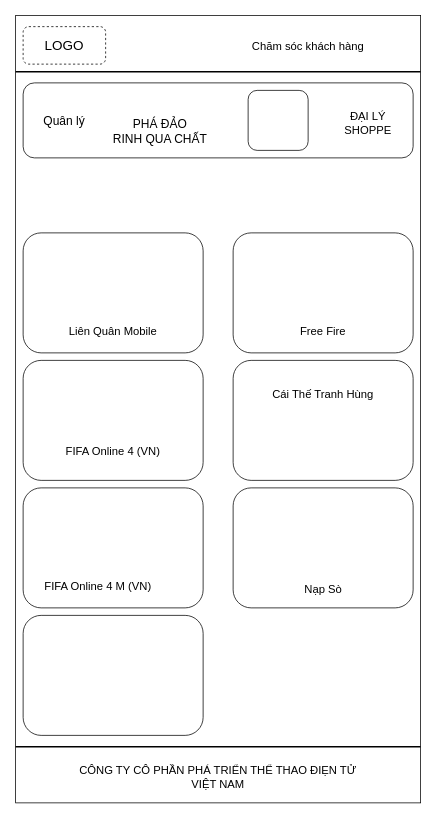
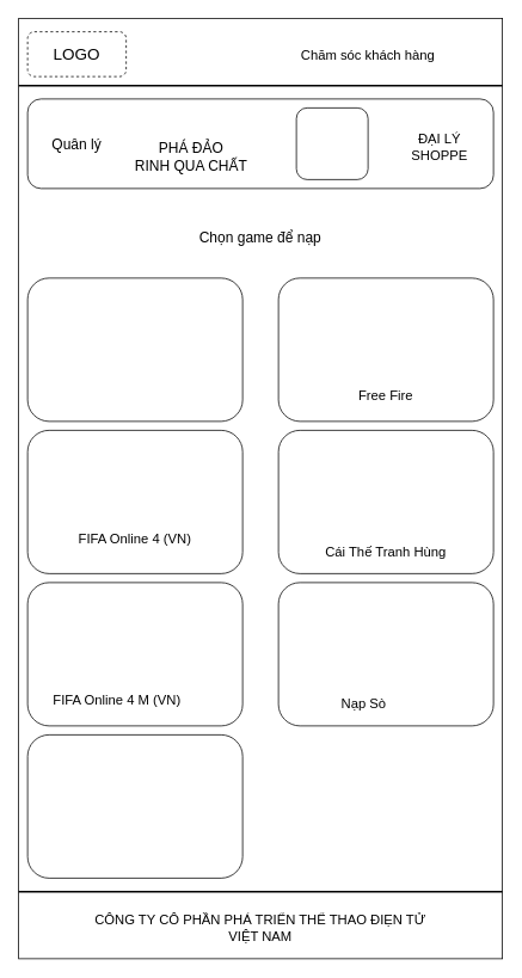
  <mxCell id="0" />
  <mxCell id="1" parent="0" />
  <mxCell id="2" value="" style="rounded=0;whiteSpace=wrap;html=1;" parent="1" vertex="1"><mxGeometry x="20" y="20" width="540" height="1050" as="geometry" /></mxCell>
  <mxCell id="3" value="&lt;font style=&quot;font-size: 18px;&quot;&gt;LOGO&lt;/font&gt;" style="rounded=1;whiteSpace=wrap;html=1;dashed=1;" parent="1" vertex="1"><mxGeometry x="30" y="35" width="110" height="50" as="geometry" /></mxCell>
  <mxCell id="4" value="&lt;font style=&quot;font-size: 15px;&quot;&gt;Chăm sóc khách hàng&lt;/font&gt;" style="text;strokeColor=none;align=center;fillColor=none;html=1;verticalAlign=middle;whiteSpace=wrap;rounded=0;" parent="1" vertex="1"><mxGeometry x="320" y="45" width="180" height="30" as="geometry" /></mxCell>
  <mxCell id="5" value="" style="shape=image;html=1;verticalAlign=top;verticalLabelPosition=bottom;labelBackgroundColor=#ffffff;imageAspect=0;aspect=fixed;image=https://cdn1.iconfinder.com/data/icons/ionicons-fill-vol-2/512/menu-128.png" parent="1" vertex="1"><mxGeometry x="500" y="40" width="40" height="40" as="geometry" /></mxCell>
  <mxCell id="6" value="" style="line;strokeWidth=2;html=1;" parent="1" vertex="1"><mxGeometry x="20" y="90" width="540" height="10" as="geometry" /></mxCell>
  <mxCell id="7" value="" style="rounded=1;whiteSpace=wrap;html=1;" parent="1" vertex="1"><mxGeometry x="30" y="110" width="520" height="100" as="geometry" /></mxCell>
  <mxCell id="8" value="&lt;font style=&quot;font-size: 16px;&quot;&gt;Quân lý&lt;/font&gt;" style="text;strokeColor=none;align=center;fillColor=none;html=1;verticalAlign=middle;whiteSpace=wrap;rounded=0;" parent="1" vertex="1"><mxGeometry x="30" y="145" width="110" height="30" as="geometry" /></mxCell>
  <mxCell id="9" value="&lt;font style=&quot;font-size: 16px;&quot;&gt;PHÁ ĐẢO&amp;nbsp;&lt;br&gt;RINH QUA CHẤT&amp;nbsp;&lt;/font&gt;" style="text;strokeColor=none;align=center;fillColor=none;html=1;verticalAlign=middle;whiteSpace=wrap;rounded=0;" parent="1" vertex="1"><mxGeometry x="130" y="150" width="170" height="50" as="geometry" /></mxCell>
  <mxCell id="10" value="" style="rounded=1;whiteSpace=wrap;html=1;" parent="1" vertex="1"><mxGeometry x="330" y="120" width="80" height="80" as="geometry" /></mxCell>
  <mxCell id="11" value="&lt;font style=&quot;font-size: 15px;&quot;&gt;ĐẠI LÝ&lt;br&gt;SHOPPE&lt;/font&gt;" style="text;strokeColor=none;align=center;fillColor=none;html=1;verticalAlign=middle;whiteSpace=wrap;rounded=0;" parent="1" vertex="1"><mxGeometry x="440" y="135" width="100" height="55" as="geometry" /></mxCell>
+ <mxCell id="12" value="&lt;font style=&quot;font-size: 16px;&quot;&gt;Chọn game để nạp&lt;/font&gt;" style="text;strokeColor=none;align=center;fillColor=none;html=1;verticalAlign=middle;whiteSpace=wrap;rounded=0;" parent="1" vertex="1"><mxGeometry x="200" y="250" width="180" height="30" as="geometry" /></mxCell>
  <mxCell id="13" value="" style="rounded=1;whiteSpace=wrap;html=1;" parent="1" vertex="1"><mxGeometry x="30" y="310" width="240" height="160" as="geometry" /></mxCell>
  <mxCell id="14" value="" style="rounded=1;whiteSpace=wrap;html=1;" parent="1" vertex="1"><mxGeometry x="310" y="310" width="240" height="160" as="geometry" /></mxCell>
  <mxCell id="15" value="" style="rounded=1;whiteSpace=wrap;html=1;" parent="1" vertex="1"><mxGeometry x="30" y="480" width="240" height="160" as="geometry" /></mxCell>
  <mxCell id="16" value="" style="rounded=1;whiteSpace=wrap;html=1;" parent="1" vertex="1"><mxGeometry x="310" y="480" width="240" height="160" as="geometry" /></mxCell>
  <mxCell id="17" value="" style="rounded=1;whiteSpace=wrap;html=1;" parent="1" vertex="1"><mxGeometry x="30" y="650" width="240" height="160" as="geometry" /></mxCell>
  <mxCell id="18" value="" style="rounded=1;whiteSpace=wrap;html=1;" parent="1" vertex="1"><mxGeometry x="310" y="650" width="240" height="160" as="geometry" /></mxCell>
  <mxCell id="19" value="" style="rounded=1;whiteSpace=wrap;html=1;" parent="1" vertex="1"><mxGeometry x="30" y="820" width="240" height="160" as="geometry" /></mxCell>
- <mxCell id="20" value="&lt;font style=&quot;font-size: 15px;&quot;&gt;Liên Quân Mobile&lt;/font&gt;" style="text;strokeColor=none;align=center;fillColor=none;html=1;verticalAlign=middle;whiteSpace=wrap;rounded=0;" parent="1" vertex="1"><mxGeometry x="85" y="425" width="130" height="30" as="geometry" /></mxCell>
  <mxCell id="21" value="&lt;font style=&quot;font-size: 15px;&quot;&gt;Free Fire&lt;/font&gt;" style="text;strokeColor=none;align=center;fillColor=none;html=1;verticalAlign=middle;whiteSpace=wrap;rounded=0;" parent="1" vertex="1"><mxGeometry x="375" y="425" width="110" height="30" as="geometry" /></mxCell>
  <mxCell id="22" value="&lt;font style=&quot;font-size: 15px;&quot;&gt;FIFA Online 4 (VN)&lt;/font&gt;" style="text;strokeColor=none;align=center;fillColor=none;html=1;verticalAlign=middle;whiteSpace=wrap;rounded=0;" parent="1" vertex="1"><mxGeometry x="80" y="585" width="140" height="30" as="geometry" /></mxCell>
- <mxCell id="23" value="&lt;font style=&quot;font-size: 15px;&quot;&gt;Cái Thế Tranh Hùng&lt;/font&gt;" style="text;strokeColor=none;align=center;fillColor=none;html=1;verticalAlign=middle;whiteSpace=wrap;rounded=0;" parent="1" vertex="1"><mxGeometry x="355" y="510" width="150" height="30" as="geometry" /></mxCell>
+ <mxCell id="23" value="&lt;font style=&quot;font-size: 15px;&quot;&gt;Cái Thế Tranh Hùng&lt;/font&gt;" style="text;strokeColor=none;align=center;fillColor=none;html=1;verticalAlign=middle;whiteSpace=wrap;rounded=0;" parent="1" vertex="1"><mxGeometry x="355" y="600" width="150" height="30" as="geometry" /></mxCell>
  <mxCell id="24" value="&lt;font style=&quot;font-size: 15px;&quot;&gt;FIFA Online 4 M (VN)&lt;/font&gt;" style="text;strokeColor=none;align=center;fillColor=none;html=1;verticalAlign=middle;whiteSpace=wrap;rounded=0;" parent="1" vertex="1"><mxGeometry x="45" y="765" width="170" height="30" as="geometry" /></mxCell>
- <mxCell id="25" value="&lt;font style=&quot;font-size: 15px;&quot;&gt;Nạp Sò&lt;/font&gt;" style="text;strokeColor=none;align=center;fillColor=none;html=1;verticalAlign=middle;whiteSpace=wrap;rounded=0;" parent="1" vertex="1"><mxGeometry x="382.5" y="770" width="95" height="30" as="geometry" /></mxCell>
+ <mxCell id="25" value="&lt;font style=&quot;font-size: 15px;&quot;&gt;Nạp Sò&lt;/font&gt;" style="text;strokeColor=none;align=center;fillColor=none;html=1;verticalAlign=middle;whiteSpace=wrap;rounded=0;" parent="1" vertex="1"><mxGeometry x="357.5" y="770" width="95" height="30" as="geometry" /></mxCell>
  <mxCell id="26" value="" style="line;strokeWidth=2;html=1;" parent="1" vertex="1"><mxGeometry x="20" y="990" width="540" height="10" as="geometry" /></mxCell>
  <mxCell id="27" value="&lt;font style=&quot;font-size: 15px;&quot;&gt;CÔNG TY CÔ PHẦN PHÁ TRIỂN THỂ THAO ĐIẸN TỬ&lt;br&gt;VIỆT NAM&lt;/font&gt;" style="text;strokeColor=none;align=center;fillColor=none;html=1;verticalAlign=middle;whiteSpace=wrap;rounded=0;" parent="1" vertex="1"><mxGeometry x="85" y="1020" width="410" height="30" as="geometry" /></mxCell>
